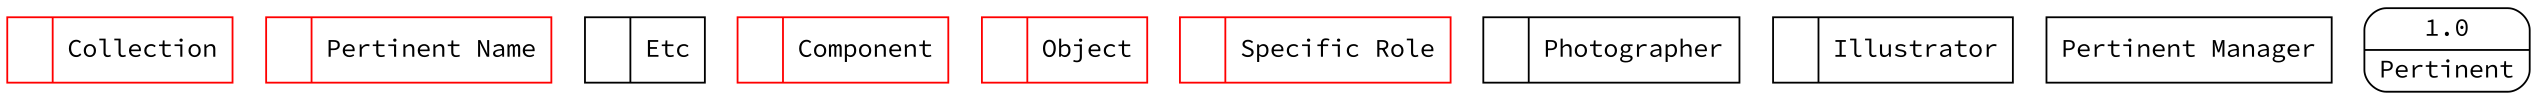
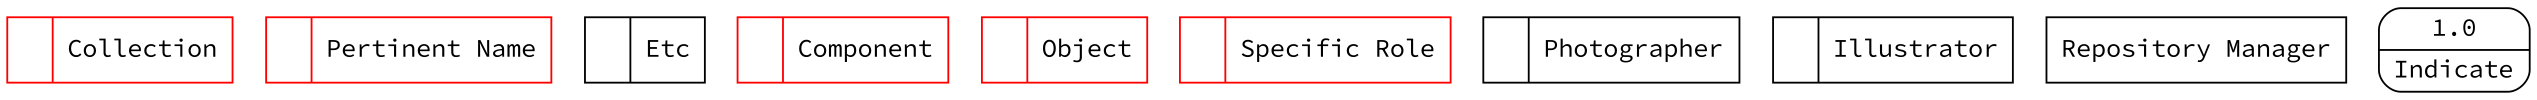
  digraph {
    fontname="Source Code Pro"
    node [shape=record fontname="Source Code Pro"]
    n1 [color=red label="<f0>  |<f1> Collection "]
    n2 [color=red label="<f0>  |<f1> Pertinent Name "]
    n3 [label="<f0>  |<f1> Etc "]
    n4 [color=red label="<f0>  |<f1> Component "]
    n5 [color=red label="<f0>  |<f1> Object "]
    n6 [color=red label="<f0>  |<f1> Specific Role "]
    n7 [label="<f0>  |<f1> Photographer "]
    n8 [label="<f0>  |<f1> Illustrator "]
-   n9 [label="Pertinent Manager" shape=box]
-   n10 [label="{<f0> 1.0|<f1> Pertinent }" shape=Mrecord]
+   n9 [label="Repository Manager" shape=box]
+   n10 [label="{<f0> 1.0|<f1> Indicate }" shape=Mrecord]
  }
